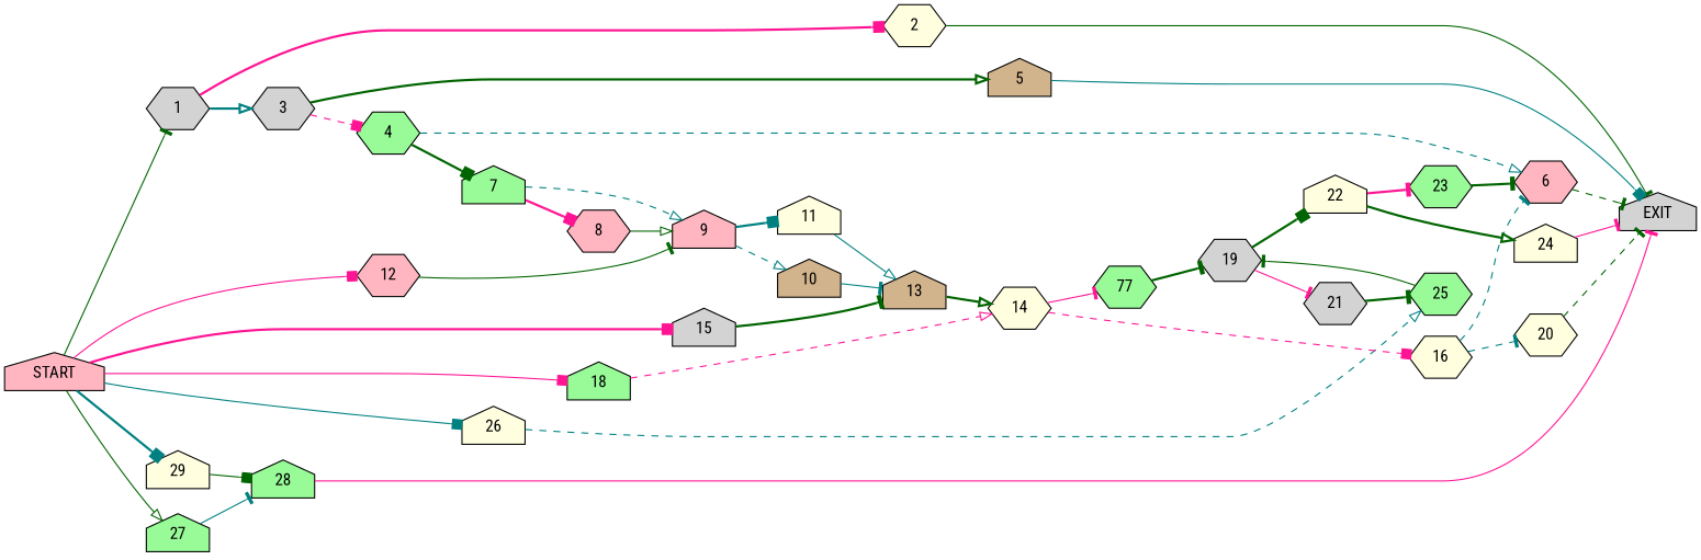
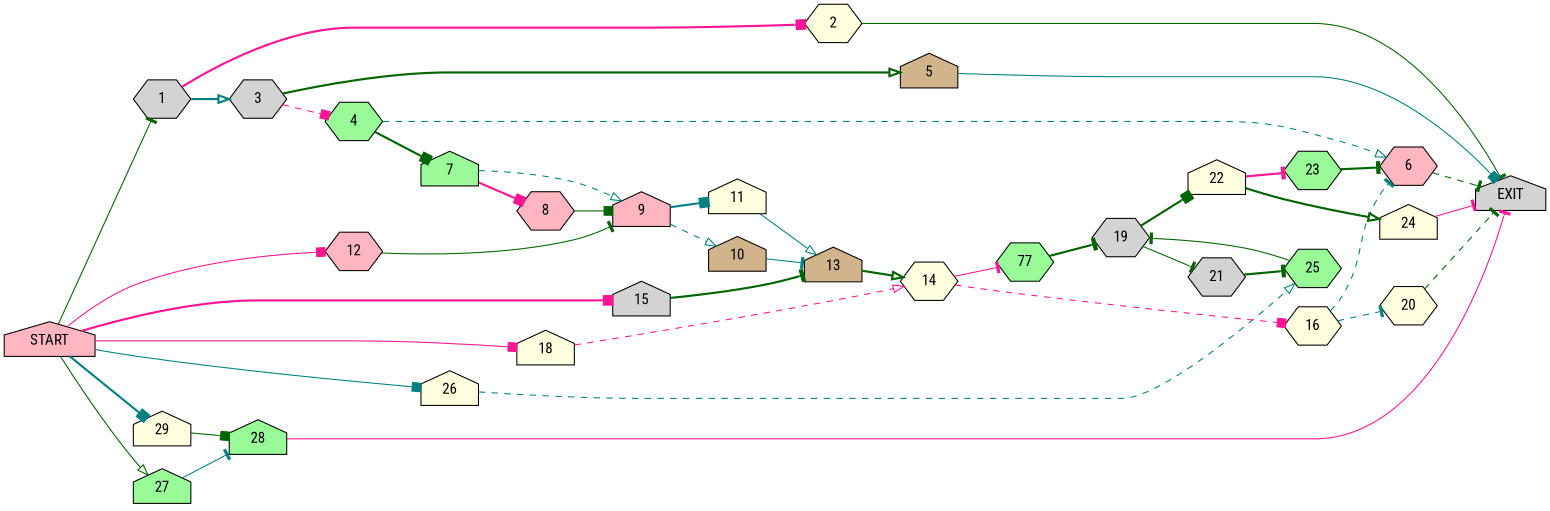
  digraph {
    fontname="Roboto Condensed"
    rankdir=LR
    node [fillcolor=lightyellow fontname="Roboto Condensed" shape=house style=filled]
    edge [arrowhead=tee color=darkgreen fontname="Roboto Condensed" style=solid]
    n1 [fillcolor=lightpink label=START]
    1 [fillcolor=lightgrey shape=hexagon]
    12 [fillcolor=lightpink shape=hexagon]
    15 [fillcolor=lightgrey]
-   18 [fillcolor=palegreen]
+   18
    26
    27 [fillcolor=palegreen]
    29
    2 [shape=hexagon]
    3 [fillcolor=lightgrey shape=hexagon]
    9 [fillcolor=lightpink]
    13 [fillcolor=tan]
    14 [shape=hexagon]
    25 [fillcolor=palegreen shape=hexagon]
    28 [fillcolor=palegreen]
    n16 [fillcolor=lightgrey label=EXIT]
    4 [fillcolor=palegreen shape=hexagon]
    5 [fillcolor=tan]
    6 [fillcolor=lightpink shape=hexagon]
    7 [fillcolor=palegreen]
    8 [fillcolor=lightpink shape=hexagon]
    10 [fillcolor=tan]
    11
    16 [shape=hexagon]
    n25 [fillcolor=palegreen label=77 shape=hexagon]
    20 [shape=hexagon]
    19 [fillcolor=lightgrey shape=hexagon]
    21 [fillcolor=lightgrey shape=hexagon]
    22
    23 [fillcolor=palegreen shape=hexagon]
    24
    n1 -> 1
    n1 -> 12 [arrowhead=box color=deeppink]
    n1 -> 15 [arrowhead=box color=deeppink style=bold]
    n1 -> 18 [arrowhead=box color=deeppink]
    n1 -> 26 [arrowhead=box color=teal]
    n1 -> 27 [arrowhead=onormal]
    n1 -> 29 [arrowhead=box color=teal style=bold]
    1 -> 2 [arrowhead=box color=deeppink style=bold]
    1 -> 3 [arrowhead=onormal color=teal style=bold]
    12 -> 9
    15 -> 13 [style=bold]
    18 -> 14 [arrowhead=onormal color=deeppink style=dashed]
    26 -> 25 [arrowhead=onormal color=teal style=dashed]
    27 -> 28 [color=teal]
    29 -> 28 [arrowhead=box]
    2 -> n16
    3 -> 4 [arrowhead=box color=deeppink style=dashed]
    3 -> 5 [arrowhead=onormal style=bold]
    9 -> 10 [arrowhead=onormal color=teal style=dashed]
    9 -> 11 [arrowhead=box color=teal style=bold]
    13 -> 14 [arrowhead=onormal style=bold]
    14 -> 16 [arrowhead=box color=deeppink style=dashed]
    14 -> n25 [color=deeppink]
    25 -> 19
    28 -> n16 [color=deeppink]
    4 -> 6 [arrowhead=onormal color=teal style=dashed]
    4 -> 7 [arrowhead=box style=bold]
    5 -> n16 [arrowhead=box color=teal]
    6 -> n16 [style=dashed]
    7 -> 9 [arrowhead=onormal color=teal style=dashed]
    7 -> 8 [arrowhead=box color=deeppink style=bold]
-   8 -> 9 [arrowhead=onormal]
+   8 -> 9 [arrowhead=box]
    10 -> 13 [color=teal]
    11 -> 13 [arrowhead=onormal color=teal]
    16 -> 6 [color=teal style=dashed]
    16 -> 20 [color=teal style=dashed]
    n25 -> 19 [style=bold]
    20 -> n16 [style=dashed]
-   19 -> 21 [color=deeppink]
+   19 -> 21
    19 -> 22 [arrowhead=box style=bold]
    21 -> 25 [style=bold]
    22 -> 23 [color=deeppink style=bold]
    22 -> 24 [arrowhead=onormal style=bold]
    23 -> 6 [style=bold]
    24 -> n16 [color=deeppink]
  }
